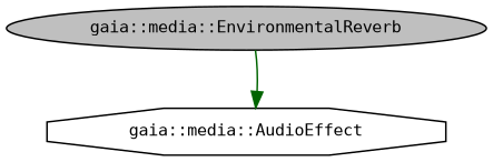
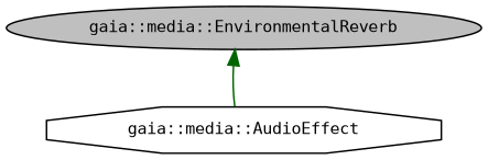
  digraph {
    fontname="DejaVu Sans Mono"
    node [color=black fontname="DejaVu Sans Mono" fontsize=10 style=filled]
    n1 [fillcolor=grey75 fontcolor=black height=0.2 label="gaia::media::EnvironmentalReverb" shape=ellipse width=0.4]
    n2 [fillcolor=white height=0.2 label="gaia::media::AudioEffect" shape=octagon width=0.4]
-   n2 -> n1 [color=darkgreen dir=back fontname="DejaVu Sans Mono" fontsize=10 labelfontname=Helvetica labelfontsize=10 style=solid]
+   n1 -> n2 [color=darkgreen dir=back fontname="DejaVu Sans Mono" fontsize=10 labelfontname=Helvetica labelfontsize=10 style=solid]
  }
